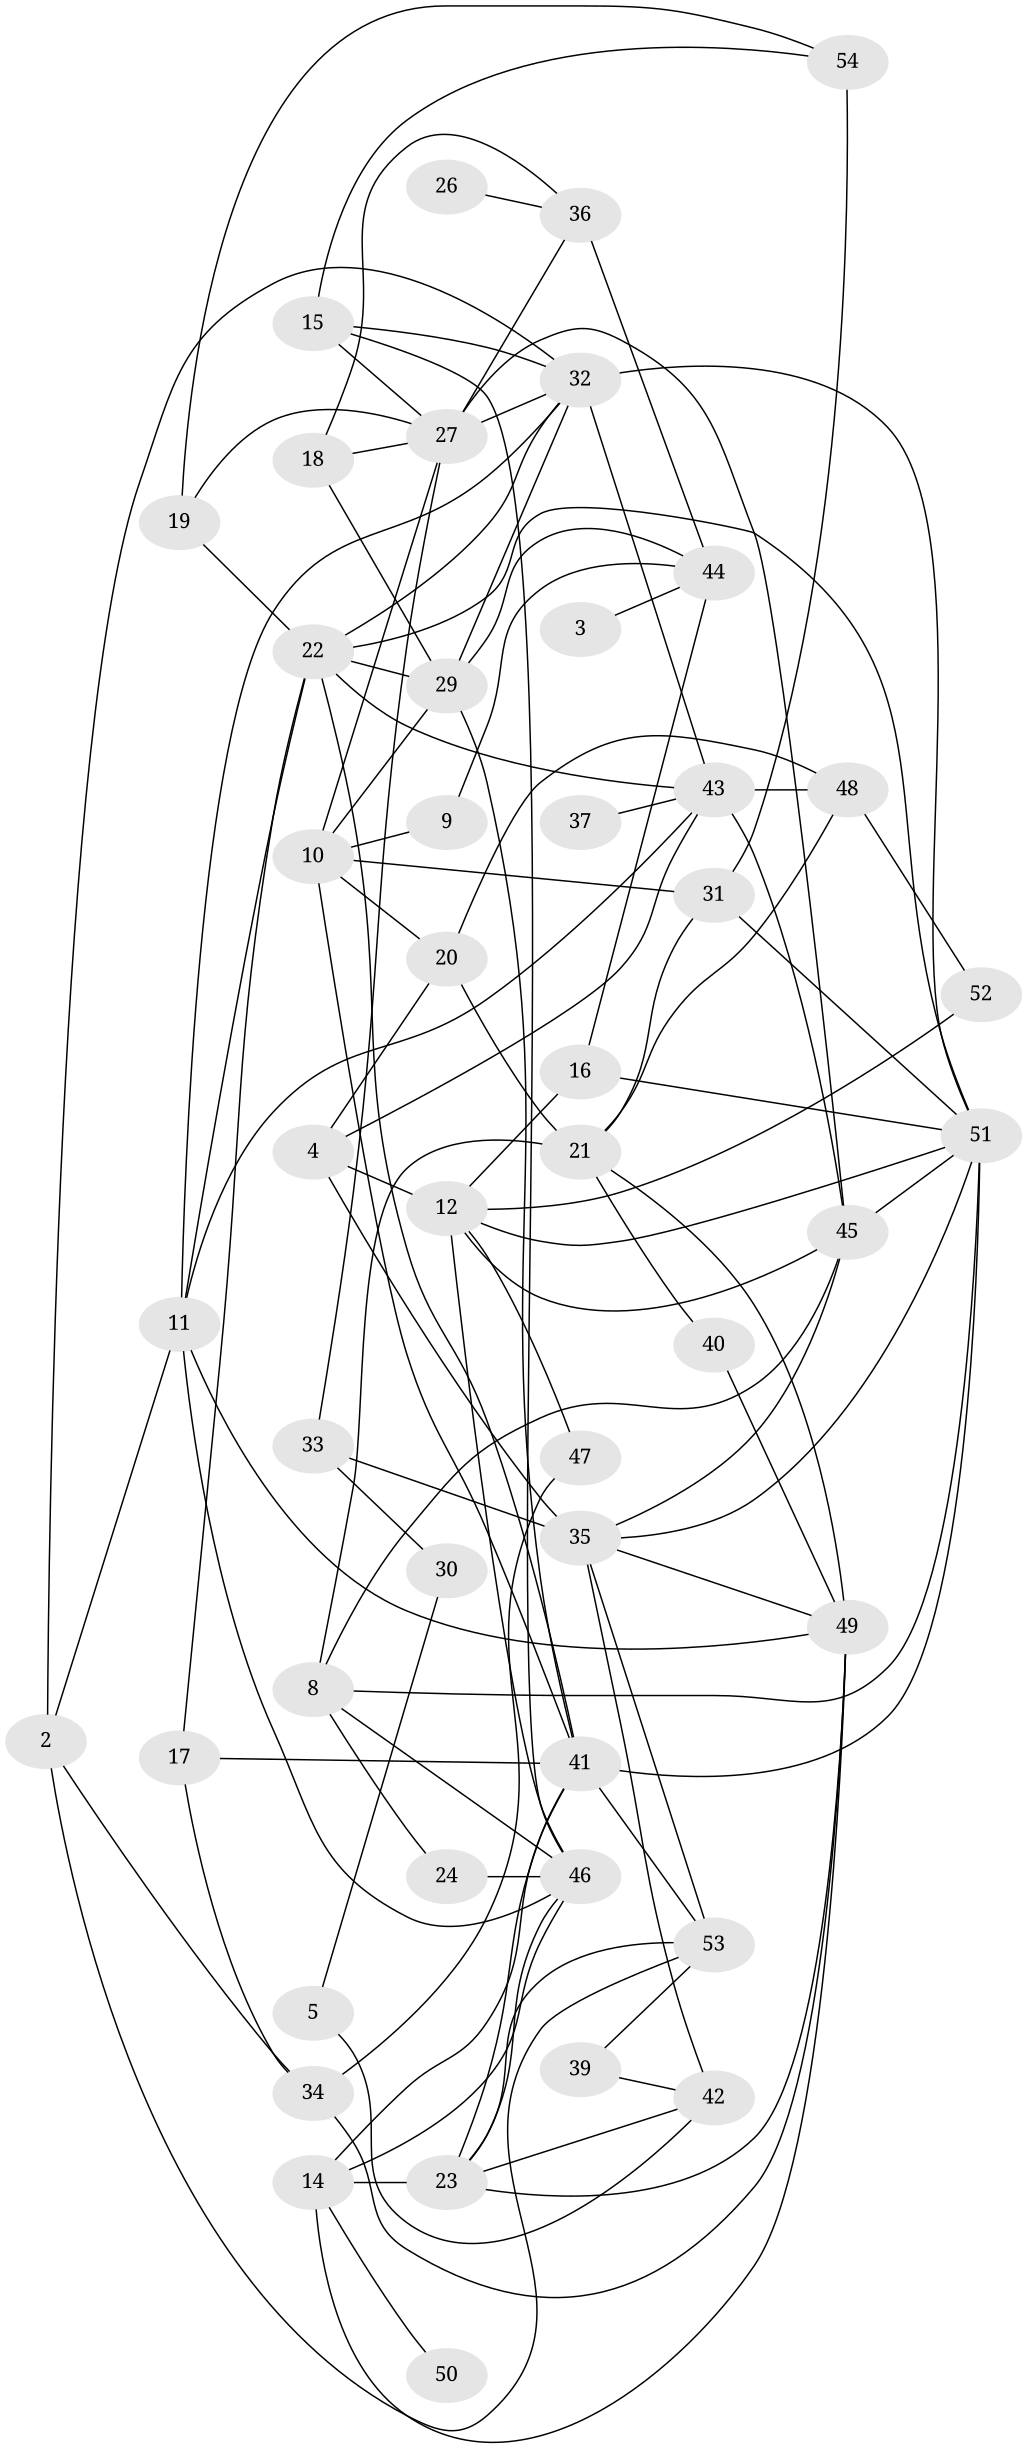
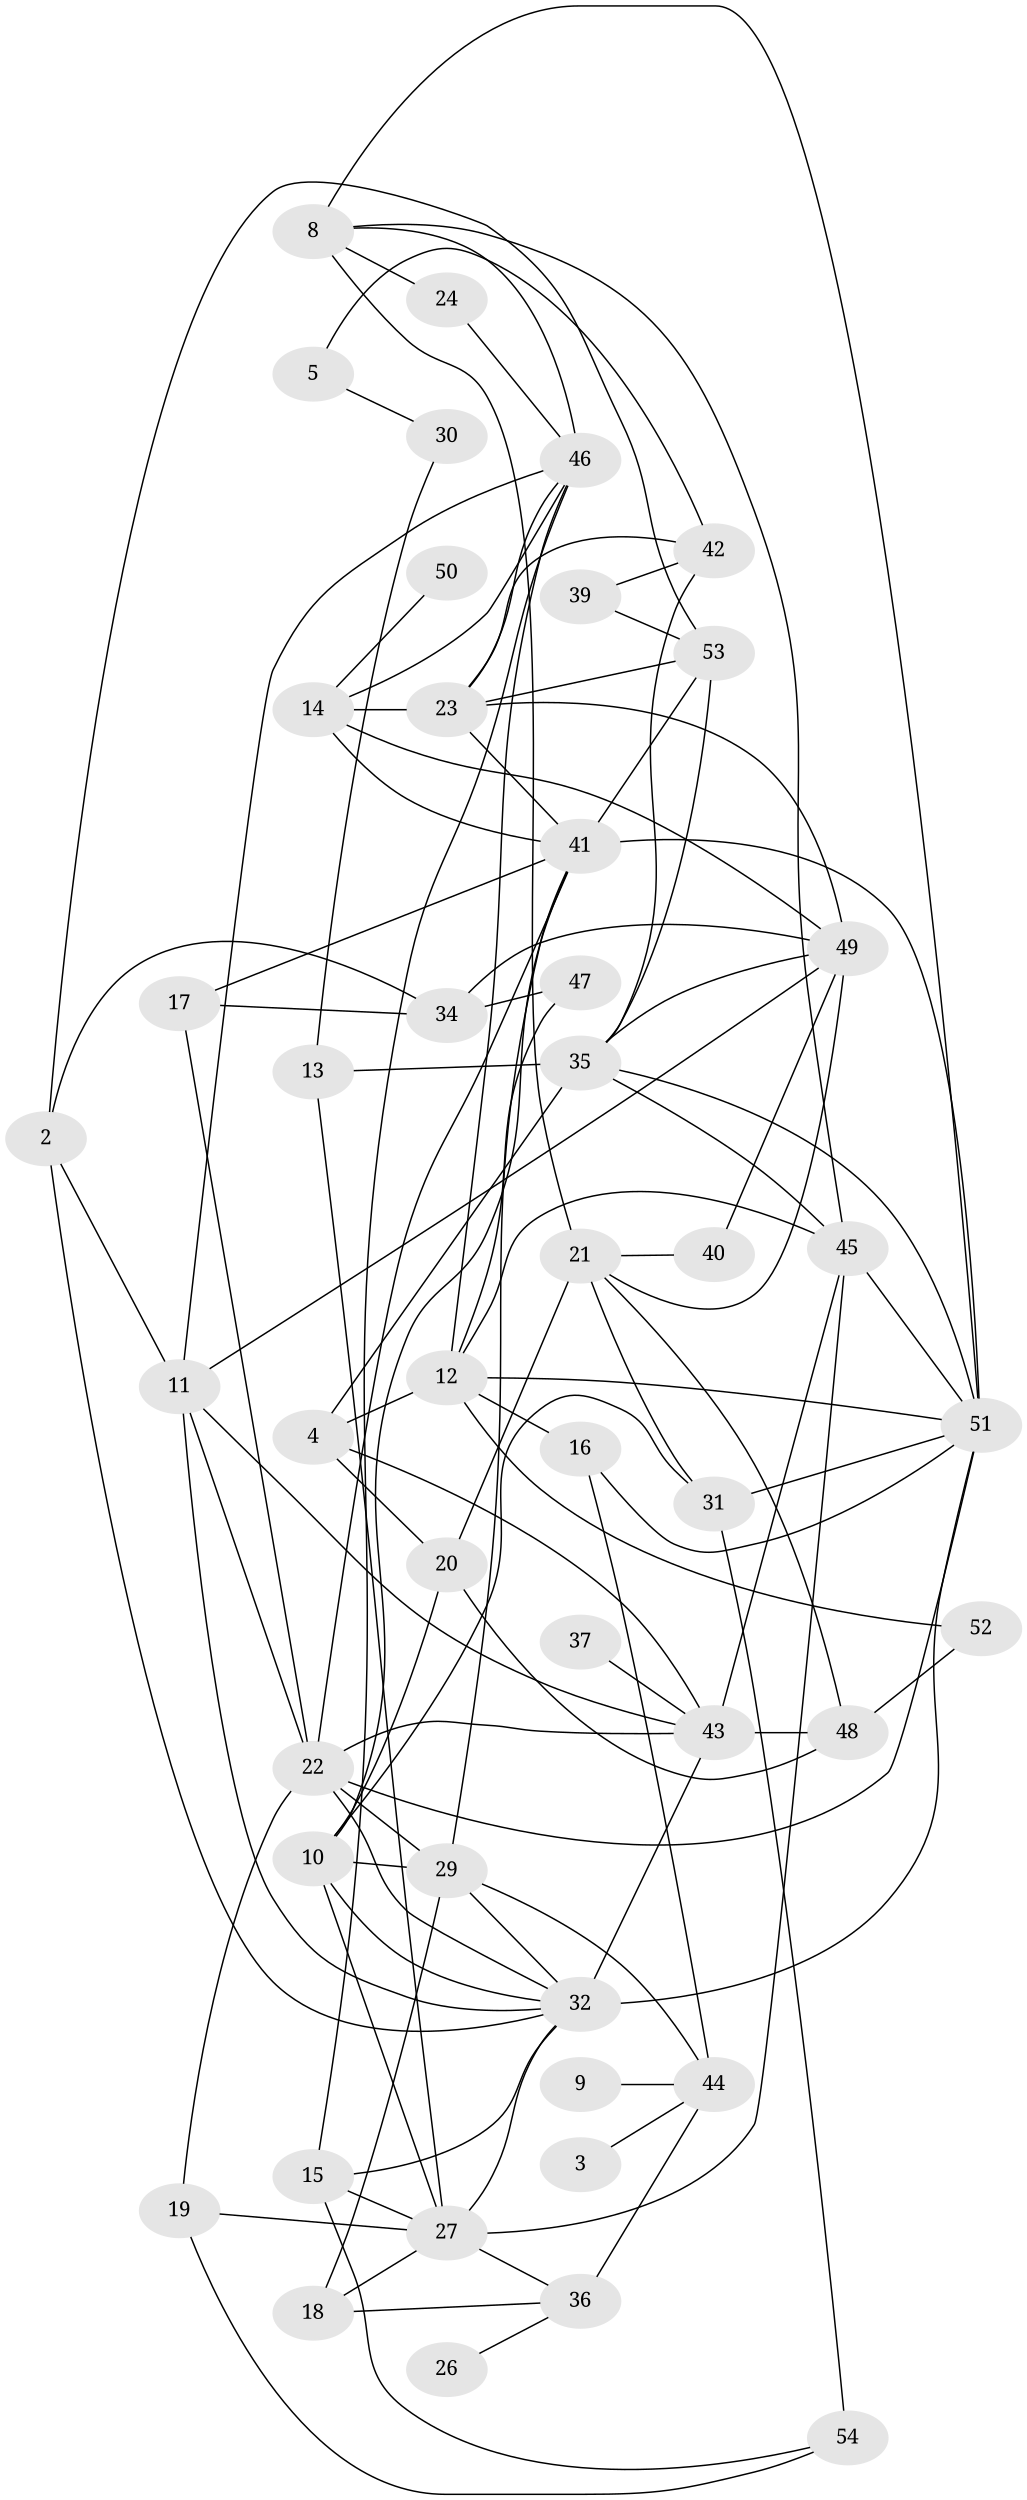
  graph {
    fontname="Noto Serif"
    rankdir=LR
    node [color=gray90 fontname="Noto Serif" style=filled]
    edge [fontname="Noto Serif" weight=1.0]
    2
    11
    32
    34
    53
    43
    46
    22
    49
    51
    47
    3
    44
    4
    12
    20
    35
    45
    16
    52
    21
    48
    42
    5
    30
    8
    24
    31
    40
    9
    10
    27
    29
    41
    36
    54
-   13 [label=33]
+   13
    14
    23
    50
    15
    17
    18
    19
    26
    37
    39
    2 -- 11
    2 -- 32
    2 -- 34
    2 -- 53
    11 -- 32
    11 -- 43
    11 -- 46
    11 -- 22
    11 -- 49
    32 -- 43 [weight=3.0]
    32 -- 51 [weight=2.0]
    34 -- 49
    34 -- 47
    43 -- 45
    43 -- 48
    22 -- 32 [weight=2.0]
    22 -- 43
    22 -- 51
    22 -- 29
    22 -- 41
    3 -- 44
    4 -- 43
    4 -- 12
    4 -- 20
    4 -- 35
    12 -- 46
    12 -- 51
    12 -- 47 [weight=2.0]
    12 -- 45
    12 -- 16
    12 -- 52 [weight=2.0]
    20 -- 21
    20 -- 48 [weight=2.0]
    35 -- 53
    35 -- 49
    35 -- 51
    35 -- 45
    35 -- 42
    45 -- 51
    16 -- 51
    16 -- 44
    21 -- 49
    21 -- 48
    21 -- 31
    21 -- 40
    48 -- 52
    5 -- 42
    5 -- 30
    8 -- 46
    8 -- 51
    8 -- 45
    8 -- 21
    8 -- 24
    24 -- 46
    31 -- 51
    31 -- 54
    40 -- 49
    9 -- 44
-   10 -- 9
+   10 -- 32
    10 -- 20
    10 -- 31
    10 -- 27
    10 -- 29
    10 -- 41
    27 -- 32
    27 -- 45
    27 -- 36
    29 -- 32
    29 -- 44
    29 -- 41
    41 -- 53
    41 -- 51
    36 -- 44
    13 -- 35
    13 -- 30
    13 -- 27
    14 -- 46
    14 -- 49
    14 -- 41
    14 -- 23
    14 -- 50
    23 -- 53
    23 -- 46
    23 -- 49
    23 -- 42
    23 -- 41
    15 -- 32
    15 -- 46
    15 -- 27
    15 -- 54
    17 -- 34
    17 -- 22
    17 -- 41
    18 -- 27
    18 -- 29
    18 -- 36
    19 -- 22 [weight=2.0]
    19 -- 27
    19 -- 54
    26 -- 36
    37 -- 43
    39 -- 53
    39 -- 42
  }
